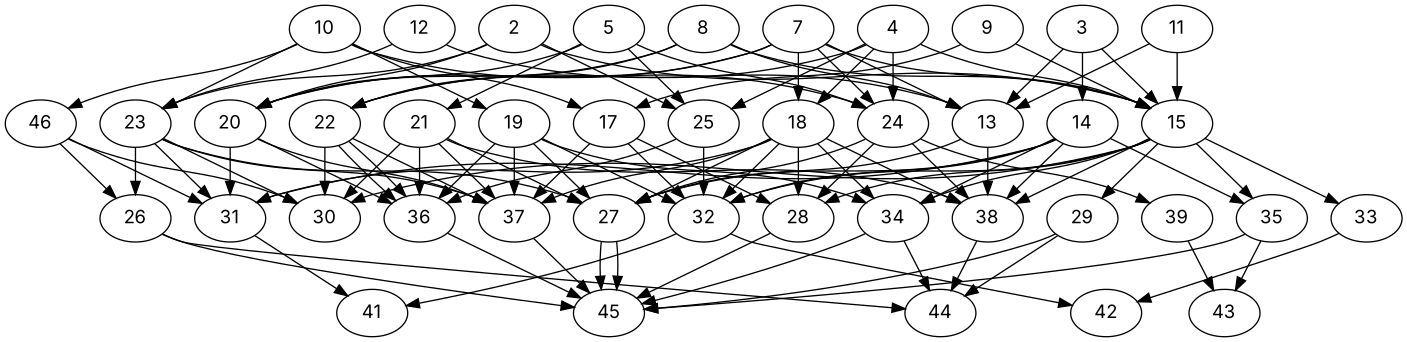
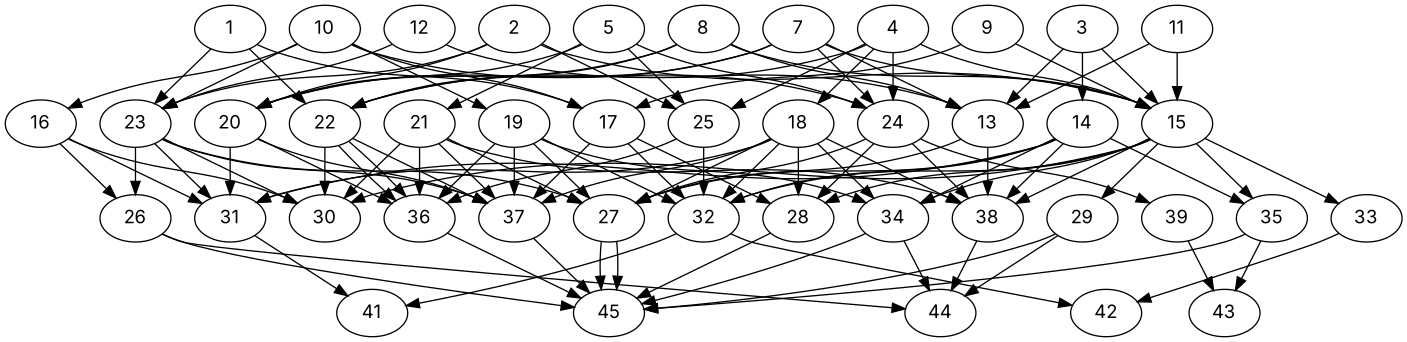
  digraph {
    fontname=Inter
    node [alpha=0.02 fontname=Inter]
    edge [fontname=Inter]
+   1 [alpha=0.19 expect_size=48261120]
    17 [alpha=0.16 expect_size=35499008]
    22 [alpha=0.16 expect_size=42424320]
    23 [alpha=0.01 expect_size=15011840]
    32 [alpha=0.01 expect_size=18761728]
    28 [alpha=0.06 expect_size=24678400]
    37 [alpha=0.01 expect_size=39543808]
    30 [alpha=0.13 expect_size=11786240]
    36 [expect_size=42667008]
    27 [alpha=0.05 expect_size=34669568]
    31 [alpha=0.13 expect_size=47443968]
    26 [alpha=0.19 expect_size=10340352]
    41 [expect_size=8360960]
    42 [alpha=0.13 expect_size=39669760]
    45 [alpha=0.20 expect_size=37537792]
    44 [alpha=0.09 expect_size=22883328]
    2 [alpha=0.14 expect_size=41127936]
    15 [alpha=0.12 expect_size=39243776]
    20 [alpha=0.15 expect_size=51351552]
    25 [alpha=0.03 expect_size=29324288]
    38 [alpha=0.06 expect_size=51284992]
    34 [alpha=0.06 expect_size=11638784]
    35 [alpha=0.15 expect_size=35078144]
    29 [expect_size=10327040]
    33 [alpha=0.12 expect_size=8810496]
    43 [alpha=0.08 expect_size=42695680]
    3 [expect_size=46477312]
    13 [expect_size=10685440]
    14 [alpha=0.05 expect_size=15363072]
    4 [alpha=0.10 expect_size=13073408]
    18 [alpha=0.14 expect_size=16172032]
    24 [alpha=0.10 expect_size=18610176]
    39 [alpha=0.16 expect_size=19338240]
    5 [alpha=0.03 expect_size=15967232]
    21 [alpha=0.08 expect_size=17850368]
-   16 [alpha=0.10 expect_size=47001600 label=46]
+   16 [alpha=0.10 expect_size=47001600]
    7 [alpha=0.12 expect_size=30818304]
    8 [expect_size=41060352]
    9 [alpha=0.13 expect_size=38926336]
    10 [alpha=0.06 expect_size=40989696]
    19 [alpha=0.01 expect_size=20088832]
    11 [alpha=0.10 expect_size=27018240]
    12 [alpha=0.08 expect_size=23814144]
+   1 -> 17
+   1 -> 22
+   1 -> 23
    17 -> 32
    17 -> 28
    17 -> 37
    22 -> 37
    22 -> 30
    22 -> 36
    22 -> 36
    23 -> 37
    23 -> 30
    23 -> 27
    23 -> 31
    23 -> 26
    32 -> 41
    32 -> 42
    28 -> 45
    37 -> 45
    36 -> 45
    27 -> 45
    27 -> 45
    31 -> 41
    26 -> 45
    26 -> 44
    2 -> 23
    2 -> 15
    2 -> 20
    2 -> 25
    15 -> 32
    15 -> 28
    15 -> 30
    15 -> 38
    15 -> 34
    15 -> 35
    15 -> 29
    15 -> 33
    20 -> 37
    20 -> 36
    20 -> 31
    25 -> 32
    25 -> 36
    38 -> 44
    34 -> 45
    34 -> 44
    35 -> 45
    35 -> 43
    29 -> 45
    29 -> 44
    33 -> 42
    3 -> 15
    3 -> 13
    3 -> 14
    13 -> 27
    13 -> 38
    14 -> 32
    14 -> 27
    14 -> 31
    14 -> 38
    14 -> 34
    14 -> 35
    4 -> 22
    4 -> 15
    4 -> 25
    4 -> 18
    4 -> 24
    18 -> 32
    18 -> 28
    18 -> 37
    18 -> 27
    18 -> 31
    18 -> 38
    18 -> 34
    24 -> 28
    24 -> 27
    24 -> 38
    24 -> 39
    39 -> 43
    5 -> 20
    5 -> 25
    5 -> 24
    5 -> 21
    21 -> 37
    21 -> 30
    21 -> 36
    21 -> 27
    21 -> 38
    16 -> 30
    16 -> 31
    16 -> 26
    7 -> 22
    7 -> 15
    7 -> 20
    7 -> 13
-   7 -> 18
    7 -> 24
    8 -> 22
    8 -> 15
    8 -> 20
    8 -> 13
    9 -> 17
    9 -> 15
    10 -> 17
    10 -> 23
    10 -> 24
    10 -> 16
    10 -> 19
    19 -> 32
    19 -> 37
    19 -> 36
    19 -> 27
    19 -> 34
    11 -> 15
    11 -> 13
    12 -> 23
    12 -> 13
  }
